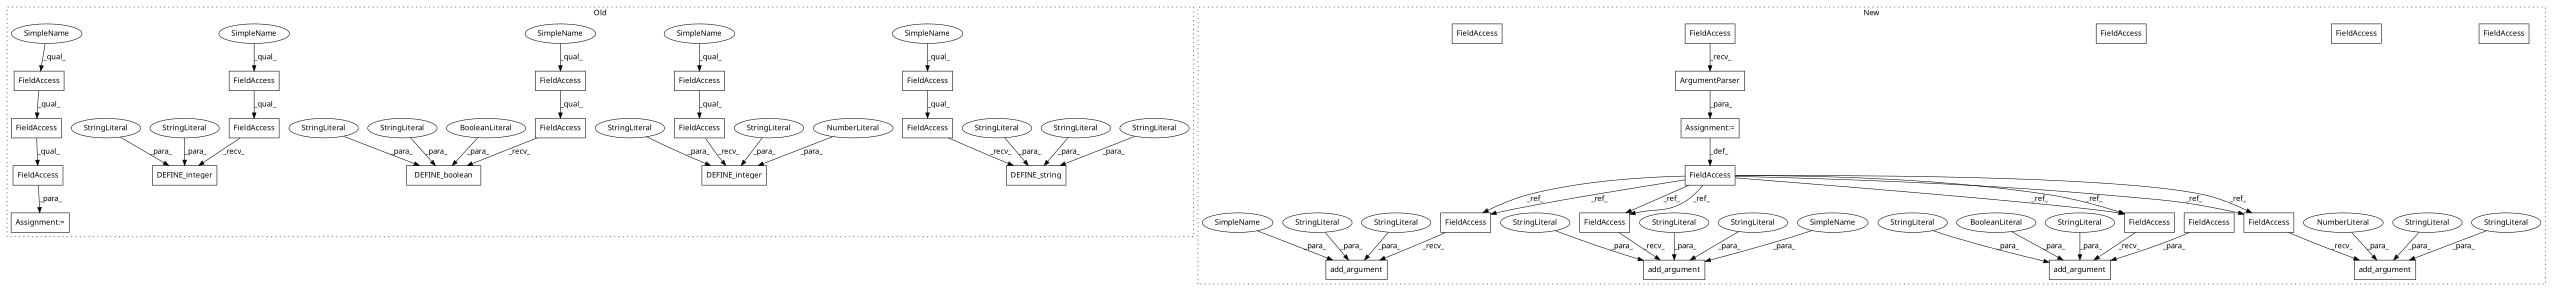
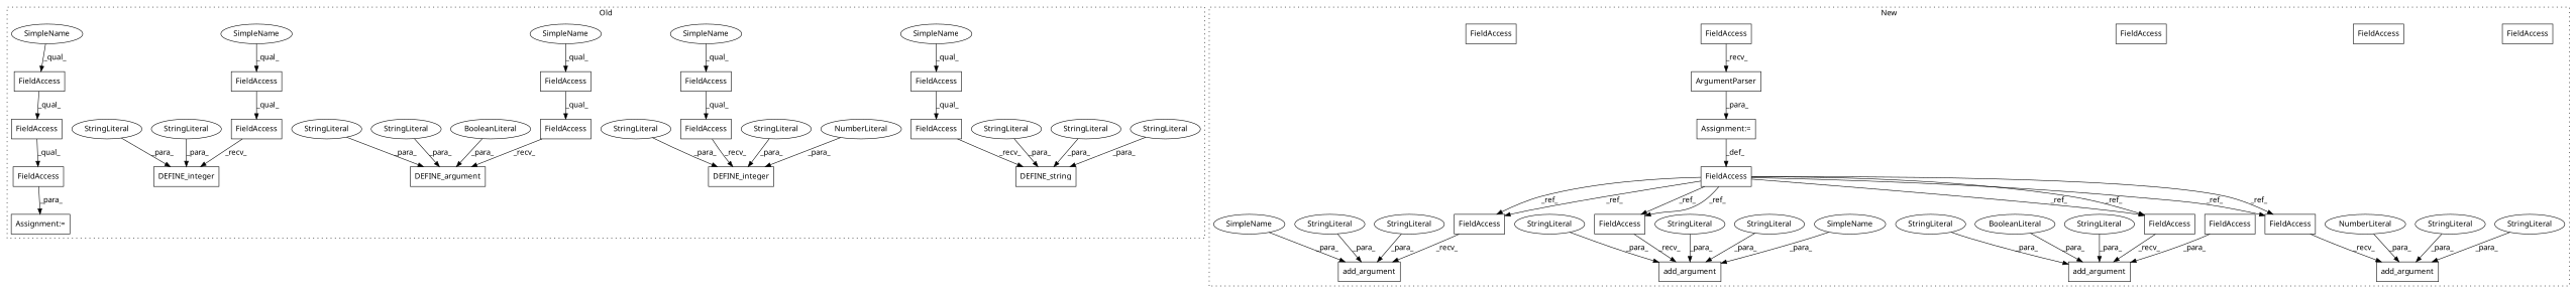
  digraph {
    fontname="Noto Sans"
    node [a=22 l=6 s=262 shape=box fontname="Noto Sans"]
    edge [fontname="Noto Sans"]
    n1 [a=32 l="15,1" label=DEFINE_integer s="742,806"]
    n2 [a=34 l=5 label=NumberLiteral s=772 shape=ellipse]
    n3 [l=20 label=FieldAccess s=721]
    n4 [l=14 label=FieldAccess s=721]
    n5 [l=14 label=FieldAccess s=813]
    n6 [l=20 label=FieldAccess s=813]
-   n7 [a=32 l="15,1" label=DEFINE_boolean s="834,898"]
+   n7 [a=32 l="15,1" label=DEFINE_argument s="834,898"]
    n8 [l=14 label=FieldAccess]
    n9 [l=20 label=FieldAccess]
    n10 [l=26 label=FieldAccess]
    n11 [l=14 label=FieldAccess s=498]
    n12 [l=20 label=FieldAccess s=498]
    n13 [a=9 l=5 label=BooleanLiteral s=860 shape=ellipse]
    n14 [a=32 l="14,1" label=DEFINE_string s="519,615"]
    n15 [a=45 l=44 label=StringLiteral s=571 shape=ellipse]
    n16 [a=7 l=1 label="Assignment:=" s=261]
    n17 [a=45 l=16 label=StringLiteral s=533 shape=ellipse]
    n18 [a=45 l=28 label=StringLiteral s=778 shape=ellipse]
    n19 [a=45 l=14 label=StringLiteral s=757 shape=ellipse]
    n20 [a=45 l=32 label=StringLiteral s=866 shape=ellipse]
    n21 [a=45 l=20 label=StringLiteral s=550 shape=ellipse]
    n22 [a=45 l=10 label=StringLiteral s=849 shape=ellipse]
    n23 [l=14 label=FieldAccess s=622]
    n24 [l=20 label=FieldAccess s=622]
    n25 [a=32 l="15,1" label=DEFINE_integer s="643,714"]
    n26 [a=45 l=28 label=StringLiteral s=686 shape=ellipse]
    n27 [a=45 l=20 label=StringLiteral s=658 shape=ellipse]
    n28 [a=42 l=10 label=SimpleName s=498 shape=ellipse]
    n29 [a=42 l=10 label=SimpleName s=813 shape=ellipse]
    n30 [a=42 l=10 label=SimpleName shape=ellipse]
    n31 [a=42 l=10 label=SimpleName s=721 shape=ellipse]
    n32 [a=42 l=10 label=SimpleName s=622 shape=ellipse]
    n33 [a=32 l=16 label=ArgumentParser s=289]
    n34 [a=32 l="13,1" label=add_argument s="318,409"]
    n35 [label=FieldAccess s=311]
    n36 [a=32 l="13,1" label=add_argument s="719,787"]
    n37 [a=34 l=5 label=NumberLiteral s=753 shape=ellipse]
    n38 [a=32 l="13,1" label=add_argument s="801,870"]
    n39 [label=FieldAccess s=273]
    n40 [label=FieldAccess s=503]
    n41 [label=FieldAccess s=794]
    n42 [l=4 label=FieldAccess s=827]
    n43 [l=8 label=FieldAccess s=280]
    n44 [label=FieldAccess s=712]
    n45 [a=9 l=5 label=BooleanLiteral s=832 shape=ellipse]
    n46 [a=45 l=16 label=StringLiteral s=732 shape=ellipse]
    n47 [a=45 l=32 label=StringLiteral s=838 shape=ellipse]
    n48 [a=45 l=19 label=StringLiteral s=351 shape=ellipse]
    n49 [a=7 l=1 label="Assignment:=" s=279]
    n50 [a=45 l=12 label=StringLiteral s=814 shape=ellipse]
    n51 [a=45 l=28 label=StringLiteral s=759 shape=ellipse]
    n52 [a=45 l=12 label=StringLiteral s=331 shape=ellipse]
    n53 [a=45 l=38 label=StringLiteral s=371 shape=ellipse]
    n54 [a=32 l="13,1" label=add_argument s="510,614"]
    n55 [a=45 l=44 label=StringLiteral s=570 shape=ellipse]
    n56 [a=45 l=18 label=StringLiteral s=523 shape=ellipse]
    n57 [label=FieldAccess s=311]
    n58 [label=FieldAccess s=503]
    n59 [label=FieldAccess s=712]
    n60 [label=FieldAccess s=794]
    n61 [a=42 label=SimpleName s=542 shape=ellipse]
    n62 [a=42 label=SimpleName s=344 shape=ellipse]
    subgraph cluster_1 {
      label=Old
      style=dotted
      n1
      n2
      n3
      n4
      n5
      n6
      n7
      n8
      n9
      n10
      n11
      n12
      n13
      n14
      n15
      n16
      n17
      n18
      n19
      n20
      n21
      n22
      n23
      n24
      n25
      n26
      n27
      n28
      n29
      n30
      n31
      n32
    }
    subgraph cluster_2 {
      label=New
      style=dotted
      n33
      n34
      n35
      n36
      n37
      n38
      n39
      n40
      n41
      n42
      n43
      n44
      n45
      n46
      n47
      n48
      n49
      n50
      n51
      n52
      n53
      n54
      n55
      n56
      n57
      n58
      n59
      n60
      n61
      n62
    }
    n2 -> n1 [label=_para_]
    n3 -> n1 [label=_recv_]
    n4 -> n3 [label=_qual_]
    n5 -> n6 [label=_qual_]
    n6 -> n7 [label=_recv_]
    n8 -> n9 [label=_qual_]
    n9 -> n10 [label=_qual_]
    n10 -> n16 [label=_para_]
    n11 -> n12 [label=_qual_]
    n12 -> n14 [label=_recv_]
    n13 -> n7 [label=_para_]
    n15 -> n14 [label=_para_]
    n17 -> n14 [label=_para_]
    n18 -> n1 [label=_para_]
    n19 -> n1 [label=_para_]
    n20 -> n7 [label=_para_]
    n21 -> n14 [label=_para_]
    n22 -> n7 [label=_para_]
    n23 -> n24 [label=_qual_]
    n24 -> n25 [label=_recv_]
    n26 -> n25 [label=_para_]
    n27 -> n25 [label=_para_]
    n28 -> n11 [label=_qual_]
    n29 -> n5 [label=_qual_]
    n30 -> n8 [label=_qual_]
    n31 -> n4 [label=_qual_]
    n32 -> n23 [label=_qual_]
    n33 -> n49 [label=_para_]
    n37 -> n36 [label=_para_]
    n39 -> n57 [label=_ref_]
    n39 -> n57 [label=_ref_]
    n39 -> n58 [label=_ref_]
    n39 -> n58 [label=_ref_]
    n39 -> n59 [label=_ref_]
    n39 -> n59 [label=_ref_]
    n39 -> n60 [label=_ref_]
    n39 -> n60 [label=_ref_]
    n42 -> n38 [label=_para_]
    n43 -> n33 [label=_recv_]
    n45 -> n38 [label=_para_]
    n46 -> n36 [label=_para_]
    n47 -> n38 [label=_para_]
    n48 -> n34 [label=_para_]
    n49 -> n39 [label=_def_]
    n50 -> n38 [label=_para_]
    n51 -> n36 [label=_para_]
    n52 -> n34 [label=_para_]
    n53 -> n34 [label=_para_]
    n55 -> n54 [label=_para_]
    n56 -> n54 [label=_para_]
    n57 -> n34 [label=_recv_]
    n58 -> n54 [label=_recv_]
    n59 -> n36 [label=_recv_]
    n60 -> n38 [label=_recv_]
    n61 -> n54 [label=_para_]
    n62 -> n34 [label=_para_]
  }
